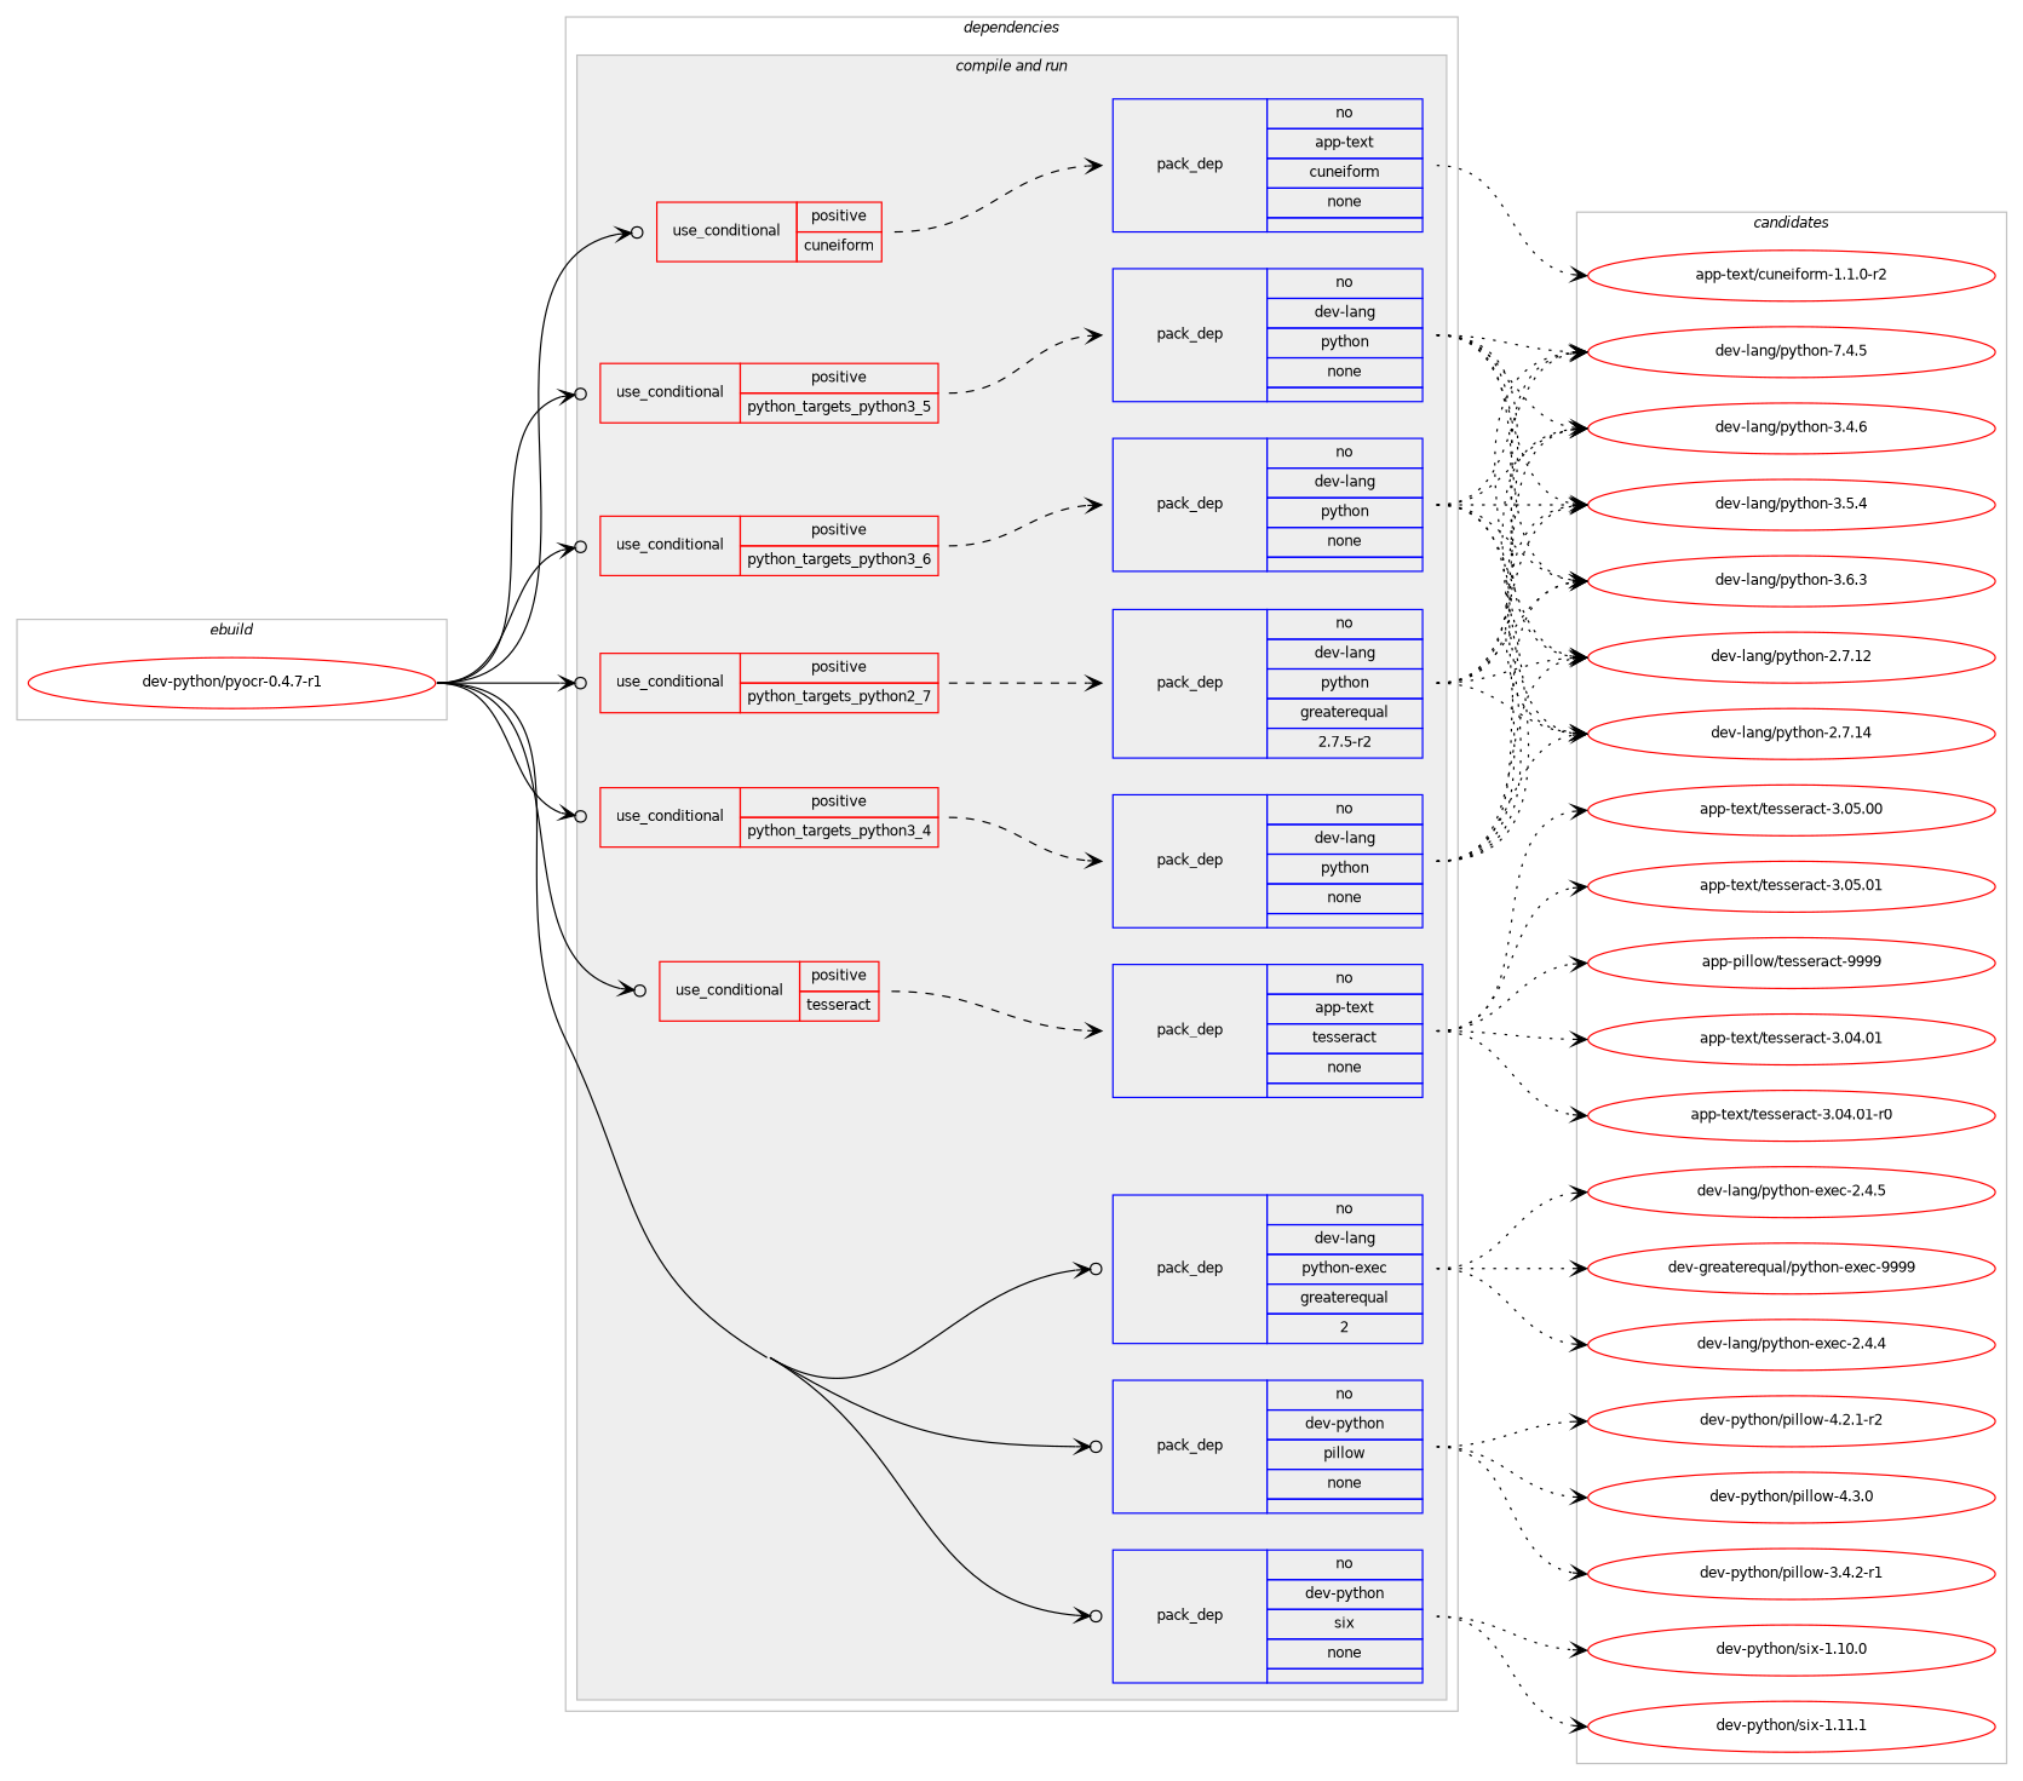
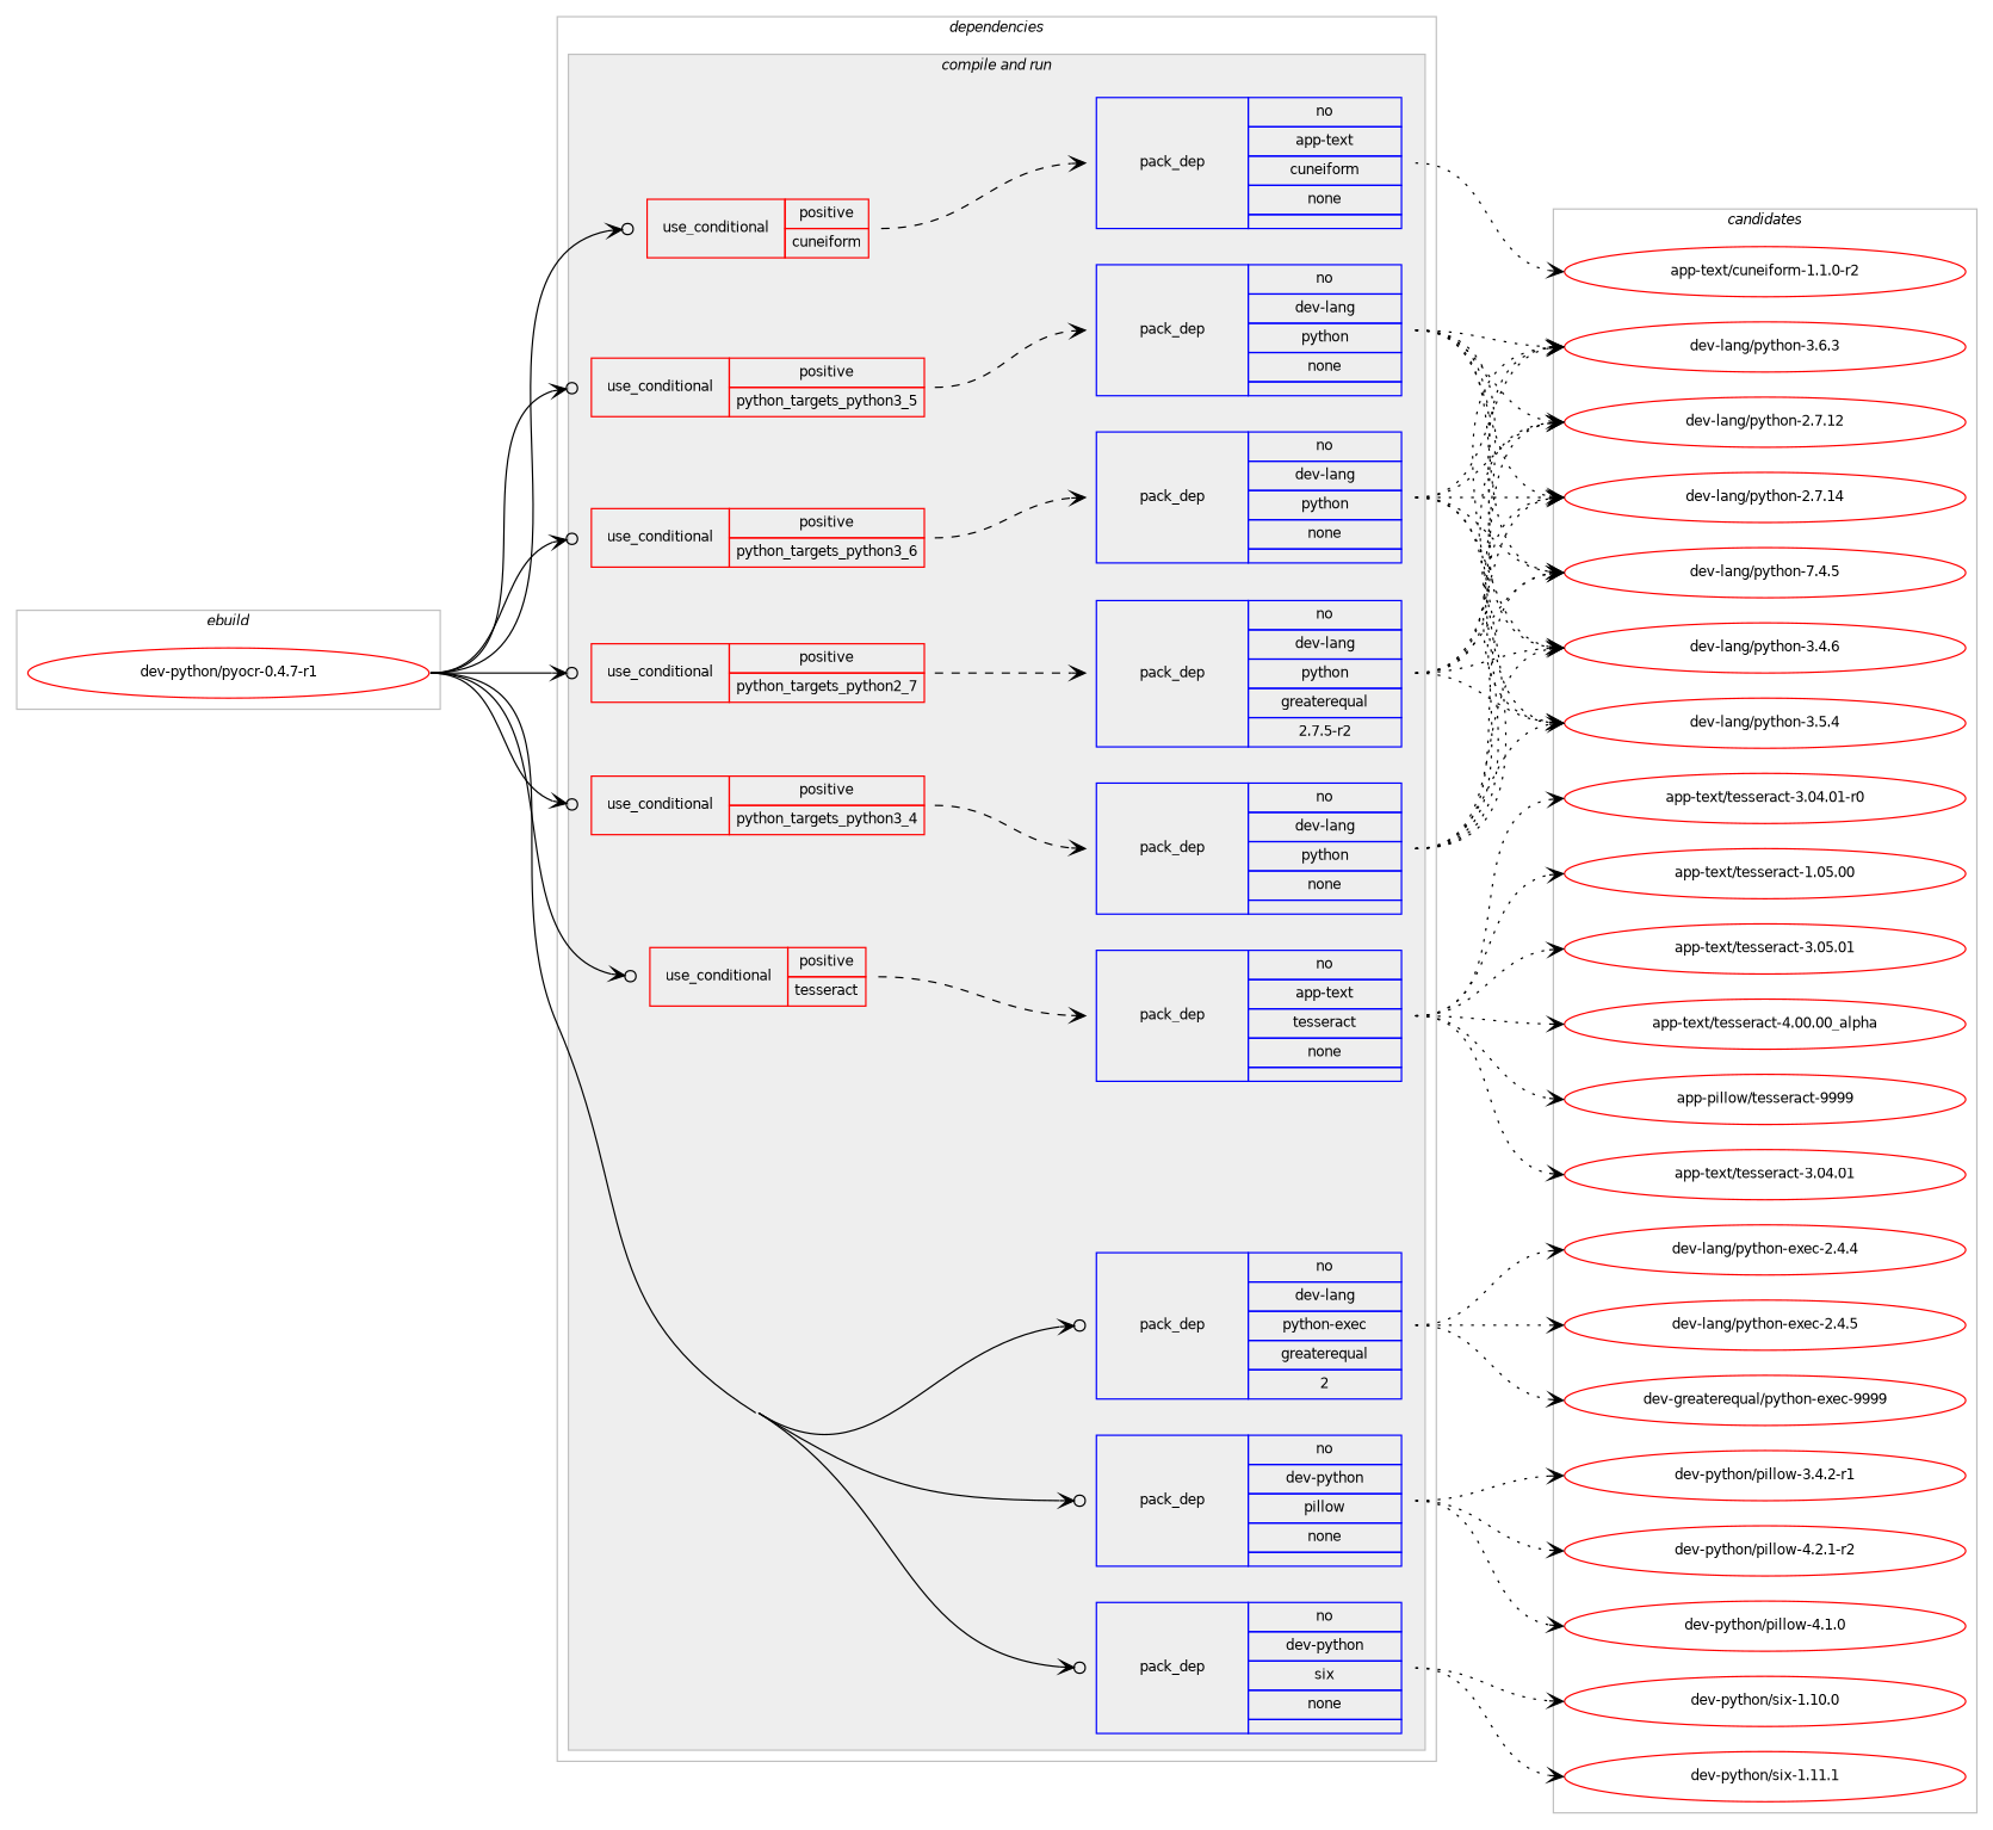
  digraph {
    compound=true
    concentrate=true
    fontname=Helvetica
    fontsize=10
    newrank=true
    rankdir=LR
    ranksep=1.5
    node [color=red fontname=Helvetica fontsize=10]
    edge [arrowhead=vee headport=w style=dotted tailport=e weight=100]
    n1 [label="dev-python/pyocr-0.4.7-r1" width=4]
    n2 [color=blue label=<<TABLE BORDER="0" CELLBORDER="1" CELLSPACING="0" CELLPADDING="4" WIDTH="220"><TR><TD ROWSPAN="6" CELLPADDING="30">pack_dep</TD></TR><TR><TD WIDTH="110">no</TD></TR><TR><TD>app-text</TD></TR><TR><TD>cuneiform</TD></TR><TR><TD>none</TD></TR><TR><TD></TD></TR></TABLE>> shape=none]
    n3 [label=<<TABLE BORDER="0" CELLBORDER="1" CELLSPACING="0" CELLPADDING="4"><TR><TD ROWSPAN="3" CELLPADDING="10">use_conditional</TD></TR><TR><TD>positive</TD></TR><TR><TD>cuneiform</TD></TR></TABLE>> shape=none]
    n4 [color=blue label=<<TABLE BORDER="0" CELLBORDER="1" CELLSPACING="0" CELLPADDING="4" WIDTH="220"><TR><TD ROWSPAN="6" CELLPADDING="30">pack_dep</TD></TR><TR><TD WIDTH="110">no</TD></TR><TR><TD>dev-lang</TD></TR><TR><TD>python</TD></TR><TR><TD>greaterequal</TD></TR><TR><TD>2.7.5-r2</TD></TR></TABLE>> shape=none]
    n5 [label=<<TABLE BORDER="0" CELLBORDER="1" CELLSPACING="0" CELLPADDING="4"><TR><TD ROWSPAN="3" CELLPADDING="10">use_conditional</TD></TR><TR><TD>positive</TD></TR><TR><TD>python_targets_python2_7</TD></TR></TABLE>> shape=none]
    n6 [color=blue label=<<TABLE BORDER="0" CELLBORDER="1" CELLSPACING="0" CELLPADDING="4" WIDTH="220"><TR><TD ROWSPAN="6" CELLPADDING="30">pack_dep</TD></TR><TR><TD WIDTH="110">no</TD></TR><TR><TD>dev-lang</TD></TR><TR><TD>python</TD></TR><TR><TD>none</TD></TR><TR><TD></TD></TR></TABLE>> shape=none]
    n7 [label=<<TABLE BORDER="0" CELLBORDER="1" CELLSPACING="0" CELLPADDING="4"><TR><TD ROWSPAN="3" CELLPADDING="10">use_conditional</TD></TR><TR><TD>positive</TD></TR><TR><TD>python_targets_python3_4</TD></TR></TABLE>> shape=none]
    n8 [color=blue label=<<TABLE BORDER="0" CELLBORDER="1" CELLSPACING="0" CELLPADDING="4" WIDTH="220"><TR><TD ROWSPAN="6" CELLPADDING="30">pack_dep</TD></TR><TR><TD WIDTH="110">no</TD></TR><TR><TD>dev-lang</TD></TR><TR><TD>python</TD></TR><TR><TD>none</TD></TR><TR><TD></TD></TR></TABLE>> shape=none]
    n9 [label=<<TABLE BORDER="0" CELLBORDER="1" CELLSPACING="0" CELLPADDING="4"><TR><TD ROWSPAN="3" CELLPADDING="10">use_conditional</TD></TR><TR><TD>positive</TD></TR><TR><TD>python_targets_python3_5</TD></TR></TABLE>> shape=none]
    n10 [color=blue label=<<TABLE BORDER="0" CELLBORDER="1" CELLSPACING="0" CELLPADDING="4" WIDTH="220"><TR><TD ROWSPAN="6" CELLPADDING="30">pack_dep</TD></TR><TR><TD WIDTH="110">no</TD></TR><TR><TD>dev-lang</TD></TR><TR><TD>python</TD></TR><TR><TD>none</TD></TR><TR><TD></TD></TR></TABLE>> shape=none]
    n11 [label=<<TABLE BORDER="0" CELLBORDER="1" CELLSPACING="0" CELLPADDING="4"><TR><TD ROWSPAN="3" CELLPADDING="10">use_conditional</TD></TR><TR><TD>positive</TD></TR><TR><TD>python_targets_python3_6</TD></TR></TABLE>> shape=none]
    n12 [color=blue label=<<TABLE BORDER="0" CELLBORDER="1" CELLSPACING="0" CELLPADDING="4" WIDTH="220"><TR><TD ROWSPAN="6" CELLPADDING="30">pack_dep</TD></TR><TR><TD WIDTH="110">no</TD></TR><TR><TD>app-text</TD></TR><TR><TD>tesseract</TD></TR><TR><TD>none</TD></TR><TR><TD></TD></TR></TABLE>> shape=none]
    n13 [label=<<TABLE BORDER="0" CELLBORDER="1" CELLSPACING="0" CELLPADDING="4"><TR><TD ROWSPAN="3" CELLPADDING="10">use_conditional</TD></TR><TR><TD>positive</TD></TR><TR><TD>tesseract</TD></TR></TABLE>> shape=none]
    n14 [color=blue label=<<TABLE BORDER="0" CELLBORDER="1" CELLSPACING="0" CELLPADDING="4" WIDTH="220"><TR><TD ROWSPAN="6" CELLPADDING="30">pack_dep</TD></TR><TR><TD WIDTH="110">no</TD></TR><TR><TD>dev-lang</TD></TR><TR><TD>python-exec</TD></TR><TR><TD>greaterequal</TD></TR><TR><TD>2</TD></TR></TABLE>> shape=none]
    n15 [color=blue label=<<TABLE BORDER="0" CELLBORDER="1" CELLSPACING="0" CELLPADDING="4" WIDTH="220"><TR><TD ROWSPAN="6" CELLPADDING="30">pack_dep</TD></TR><TR><TD WIDTH="110">no</TD></TR><TR><TD>dev-python</TD></TR><TR><TD>pillow</TD></TR><TR><TD>none</TD></TR><TR><TD></TD></TR></TABLE>> shape=none]
    n16 [color=blue label=<<TABLE BORDER="0" CELLBORDER="1" CELLSPACING="0" CELLPADDING="4" WIDTH="220"><TR><TD ROWSPAN="6" CELLPADDING="30">pack_dep</TD></TR><TR><TD WIDTH="110">no</TD></TR><TR><TD>dev-python</TD></TR><TR><TD>six</TD></TR><TR><TD>none</TD></TR><TR><TD></TD></TR></TABLE>> shape=none]
    n17 [label="app-text/cuneiform-1.1.0-r2" width=4]
    n18 [label="dev-lang/python-2.7.12" width=4]
    n19 [label="dev-lang/python-2.7.14" width=4]
    n20 [label="dev-lang/python-7.4.5" width=4]
    n21 [label="dev-lang/python-3.4.6" width=4]
    n22 [label="dev-lang/python-3.5.4" width=4]
    n23 [label="dev-lang/python-3.6.3" width=4]
    n24 [label="app-text/tesseract-3.04.01" width=4]
    n25 [label="app-text/tesseract-3.04.01-r0" width=4]
-   n26 [label="app-text/tesseract-3.05.00" width=4]
+   n26 [label="app-text/tesseract-1.05.00" width=4]
    n27 [label="app-text/tesseract-3.05.01" width=4]
+   n28 [label="app-text/tesseract-4.00.00_alpha" width=4]
    n29 [label="app-pillow/tesseract-9999" width=4]
    n30 [label="dev-lang/python-exec-2.4.4" width=4]
    n31 [label="dev-lang/python-exec-2.4.5" width=4]
    n32 [label="dev-greaterequal/python-exec-9999" width=4]
    n33 [label="dev-python/pillow-3.4.2-r1" width=4]
    n34 [label="dev-python/pillow-4.2.1-r2" width=4]
-   n35 [label="dev-python/pillow-4.3.0" width=4]
+   n35 [label="dev-python/pillow-4.1.0" width=4]
    n36 [label="dev-python/six-1.10.0" width=4]
    n37 [label="dev-python/six-1.11.1" width=4]
    subgraph cluster_1 {
      color=gray
      label=<<i>ebuild</i>>
      rank=same
      n1
    }
    subgraph cluster_2 {
      color=gray
      label=<<i>dependencies</i>>
      subgraph cluster_3 {
        color=gray
        fillcolor="#eeeeee"
        label=<<i>compile</i>>
        style=filled
      }
      subgraph cluster_4 {
        color=gray
        fillcolor="#eeeeee"
        label=<<i>compile and run</i>>
        style=filled
        subgraph sub_5 {
          color=gray
          fillcolor="#eeeeee"
          label=<<i>compile and run</i>>
          style=filled
          n3
          subgraph sub_6 {
            color=gray
            fillcolor="#eeeeee"
            label=<<i>compile and run</i>>
            style=filled
            n2
          }
        }
        subgraph sub_7 {
          color=gray
          fillcolor="#eeeeee"
          label=<<i>compile and run</i>>
          style=filled
          n5
          subgraph sub_8 {
            color=gray
            fillcolor="#eeeeee"
            label=<<i>compile and run</i>>
            style=filled
            n4
          }
        }
        subgraph sub_9 {
          color=gray
          fillcolor="#eeeeee"
          label=<<i>compile and run</i>>
          style=filled
          n7
          subgraph sub_10 {
            color=gray
            fillcolor="#eeeeee"
            label=<<i>compile and run</i>>
            style=filled
            n6
          }
        }
        subgraph sub_11 {
          color=gray
          fillcolor="#eeeeee"
          label=<<i>compile and run</i>>
          style=filled
          n9
          subgraph sub_12 {
            color=gray
            fillcolor="#eeeeee"
            label=<<i>compile and run</i>>
            style=filled
            n8
          }
        }
        subgraph sub_13 {
          color=gray
          fillcolor="#eeeeee"
          label=<<i>compile and run</i>>
          style=filled
          n11
          subgraph sub_14 {
            color=gray
            fillcolor="#eeeeee"
            label=<<i>compile and run</i>>
            style=filled
            n10
          }
        }
        subgraph sub_15 {
          color=gray
          fillcolor="#eeeeee"
          label=<<i>compile and run</i>>
          style=filled
          n13
          subgraph sub_16 {
            color=gray
            fillcolor="#eeeeee"
            label=<<i>compile and run</i>>
            style=filled
            n12
          }
        }
        subgraph sub_17 {
          color=gray
          fillcolor="#eeeeee"
          label=<<i>compile and run</i>>
          style=filled
          n14
        }
        subgraph sub_18 {
          color=gray
          fillcolor="#eeeeee"
          label=<<i>compile and run</i>>
          style=filled
          n15
        }
        subgraph sub_19 {
          color=gray
          fillcolor="#eeeeee"
          label=<<i>compile and run</i>>
          style=filled
          n16
        }
      }
      subgraph cluster_20 {
        color=gray
        fillcolor="#eeeeee"
        label=<<i>run</i>>
        style=filled
      }
    }
    subgraph cluster_21 {
      color=gray
      label=<<i>candidates</i>>
      rank=same
      subgraph sub_22 {
        color=black
        label=<<i>candidates</i>>
        nodesep=1
        rank=same
        n17
      }
      subgraph sub_23 {
        color=black
        label=<<i>candidates</i>>
        nodesep=1
        rank=same
        n18
        n19
        n20
        n21
        n22
        n23
      }
      subgraph sub_24 {
        color=black
        label=<<i>candidates</i>>
        nodesep=1
        rank=same
        n18
        n19
        n20
        n21
        n22
        n23
      }
      subgraph sub_25 {
        color=black
        label=<<i>candidates</i>>
        nodesep=1
        rank=same
        n18
        n19
        n20
        n21
        n22
        n23
      }
      subgraph sub_26 {
        color=black
        label=<<i>candidates</i>>
        nodesep=1
        rank=same
        n18
        n19
        n20
        n21
        n22
        n23
      }
      subgraph sub_27 {
        color=black
        label=<<i>candidates</i>>
        nodesep=1
        rank=same
        n24
        n25
        n26
        n27
+       n28
        n29
      }
      subgraph sub_28 {
        color=black
        label=<<i>candidates</i>>
        nodesep=1
        rank=same
        n30
        n31
        n32
      }
      subgraph sub_29 {
        color=black
        label=<<i>candidates</i>>
        nodesep=1
        rank=same
        n33
        n34
        n35
      }
      subgraph sub_30 {
        color=black
        label=<<i>candidates</i>>
        nodesep=1
        rank=same
        n36
        n37
      }
    }
    n1 -> n3 [arrowhead=odotvee style=solid weight=20]
    n1 -> n5 [arrowhead=odotvee style=solid weight=20]
    n1 -> n7 [arrowhead=odotvee style=solid weight=20]
    n1 -> n9 [arrowhead=odotvee style=solid weight=20]
    n1 -> n11 [arrowhead=odotvee style=solid weight=20]
    n1 -> n13 [arrowhead=odotvee style=solid weight=20]
    n1 -> n14 [arrowhead=odotvee style=solid weight=20]
    n1 -> n15 [arrowhead=odotvee style=solid weight=20]
    n1 -> n16 [arrowhead=odotvee style=solid weight=20]
    n2 -> n17
    n3 -> n2 [style=dashed weight=20]
    n4 -> n18
    n4 -> n19
    n4 -> n20
    n4 -> n21
    n4 -> n22
    n4 -> n23
    n5 -> n4 [style=dashed weight=20]
    n6 -> n18
    n6 -> n19
    n6 -> n20
    n6 -> n21
    n6 -> n22
    n6 -> n23
    n7 -> n6 [style=dashed weight=20]
    n8 -> n18
    n8 -> n19
    n8 -> n20
    n8 -> n21
    n8 -> n22
    n8 -> n23
    n9 -> n8 [style=dashed weight=20]
    n10 -> n18
    n10 -> n19
    n10 -> n20
    n10 -> n21
    n10 -> n22
    n10 -> n23
    n11 -> n10 [style=dashed weight=20]
    n12 -> n24
    n12 -> n25
    n12 -> n26
    n12 -> n27
+   n12 -> n28
    n12 -> n29
    n13 -> n12 [style=dashed weight=20]
    n14 -> n30
    n14 -> n31
    n14 -> n32
    n15 -> n33
    n15 -> n34
    n15 -> n35
    n16 -> n36
    n16 -> n37
  }
